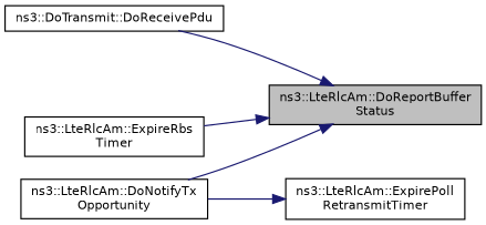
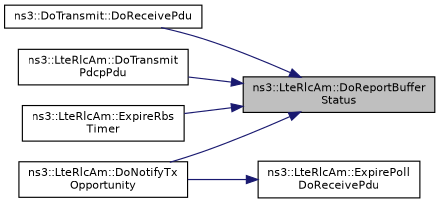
  digraph {
    rankdir=RL
    node [color=black fillcolor=white fontname=Helvetica fontsize=10 shape=record style=filled]
    edge [color=midnightblue dir=back fontname=Helvetica fontsize=10 labelfontname=Helvetica labelfontsize=10 style=solid]
    n1 [fillcolor=grey75 fontcolor=black height=0.2 label="ns3::LteRlcAm::DoReportBuffer\lStatus" width=0.4]
    n2 [height=0.2 label="ns3::DoTransmit::DoReceivePdu" width=0.4]
+   n3 [height=0.2 label="ns3::LteRlcAm::DoTransmit\lPdcpPdu" width=0.4]
    n4 [height=0.2 label="ns3::LteRlcAm::ExpireRbs\lTimer" width=0.4]
    n5 [height=0.2 label="ns3::LteRlcAm::DoNotifyTx\lOpportunity" width=0.4]
-   n6 [height=0.2 label="ns3::LteRlcAm::ExpirePoll\lRetransmitTimer" width=0.4]
+   n6 [height=0.2 label="ns3::LteRlcAm::ExpirePoll\lDoReceivePdu" width=0.4]
    n1 -> n2
+   n1 -> n3
    n1 -> n4
    n1 -> n5
    n6 -> n5
  }
